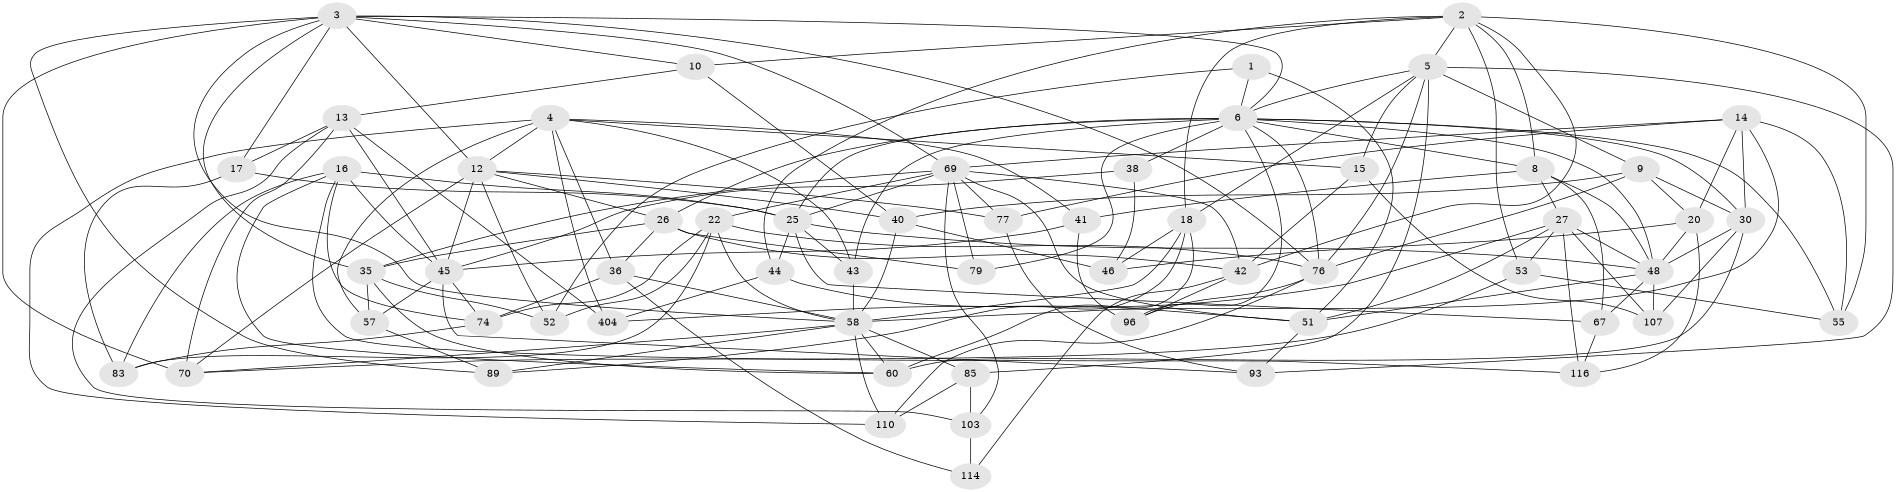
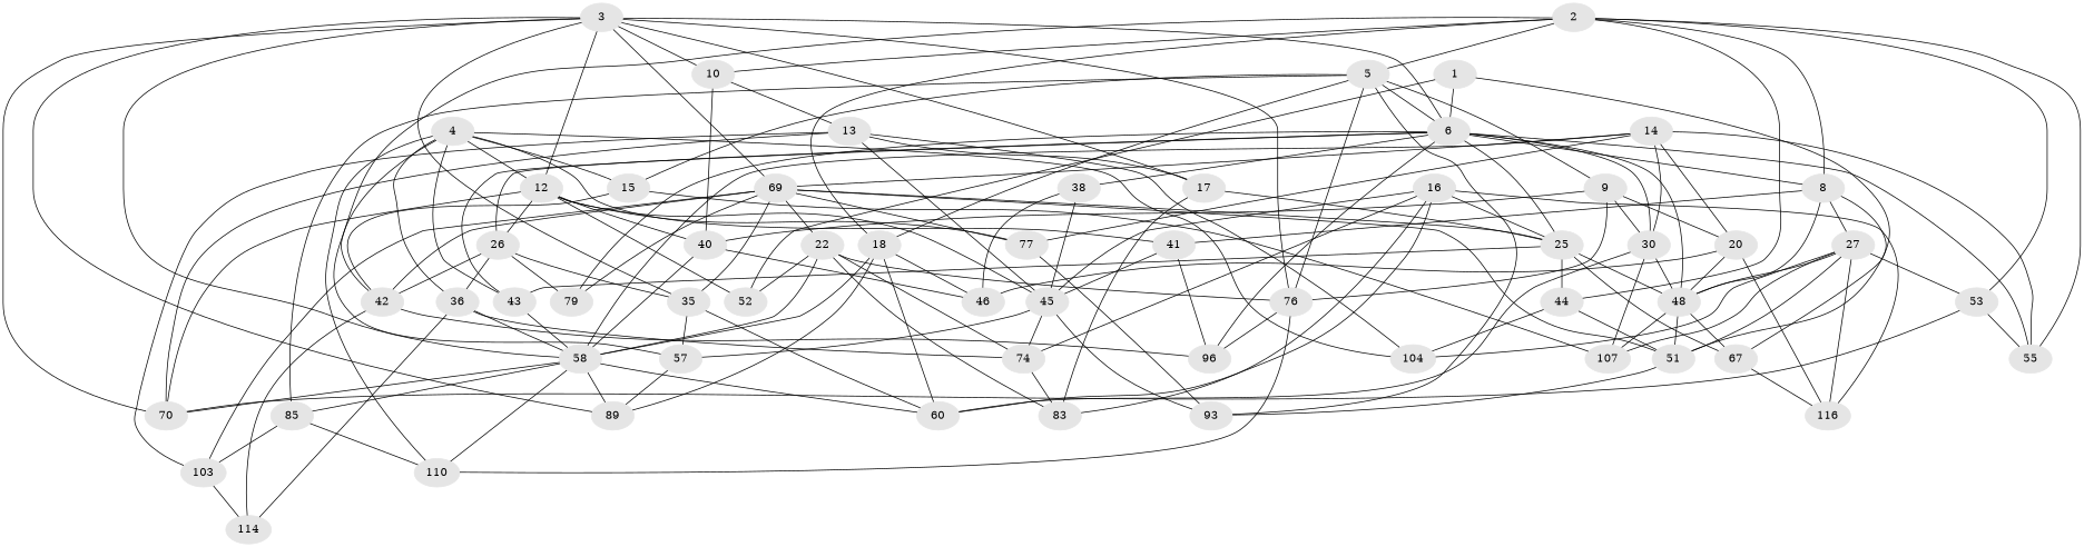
  graph {
    node [color=gray90 style=filled]
    6 [super="+50+11+94+7"]
    8 [super="+24"]
    55
    76 [super="+86"]
    43
    25 [super="+118+28"]
    26 [super="+34+66"]
    30 [super="+113+47"]
    38
    48 [super="+90+101"]
    79
    96
    1
    51 [super="+80"]
    52
    36 [super="+112"]
    58 [super="+117+91+105"]
    74 [super="+115"]
    114
    93
    2 [super="+29+81+33"]
    5 [super="+82+75"]
    10
    18 [super="+59"]
    42 [super="+71"]
    44
    53 [super="+73"]
    15
    9 [super="+56"]
    85
    41
    27 [super="+99+108"]
    67
    40 [super="+87"]
    13 [super="+72"]
    89
    60 [super="+68"]
    46
-   104 [label=404]
+   104
    70 [super="+97"]
    3 [super="+54+37"]
    12 [super="+23+64"]
    17
    n44 [label=69 super="+49"]
    35 [super="+65"]
    45 [super="+62"]
    77
    83
    103
    22 [super="+92"]
    57
    110
    4 [super="+39"]
    107
    20 [super="+84"]
    116
    14 [super="+31"]
    16 [super="+102"]
    6 -- 8
    6 -- 55
-   6 -- 76
    6 -- 43
    6 -- 25
    6 -- 26 [weight=2]
    6 -- 30
    6 -- 38 [weight=2]
    6 -- 48
    6 -- 79
    6 -- 96
    8 -- 48
    8 -- 41
    8 -- 27
    8 -- 67
    76 -- 96
    76 -- 110
    43 -- 58
    25 -- 43
    25 -- 48
    25 -- 44
    25 -- 67
    26 -- 79
    26 -- 36
    26 -- 42
    26 -- 35
    30 -- 48 [weight=2]
    30 -- 60 [weight=2]
    30 -- 107
    38 -- 46
    38 -- 45
    48 -- 51
    48 -- 67
    48 -- 107
    1 -- 6
    1 -- 51
    1 -- 52
    51 -- 93
    36 -- 58
    36 -- 74
    36 -- 114
    58 -- 85
    58 -- 89
    58 -- 60
    58 -- 70
    58 -- 110
    74 -- 83
    2 -- 8
    2 -- 55
    2 -- 5
    2 -- 10
    2 -- 18
    2 -- 42
    2 -- 44
    2 -- 53
    5 -- 6
    5 -- 76
    5 -- 93
    5 -- 18
    5 -- 15
    5 -- 9
    5 -- 85
    10 -- 40
    10 -- 13
    18 -- 58
    18 -- 89
    18 -- 60
    18 -- 46
    42 -- 96
    42 -- 114
    44 -- 51
    44 -- 104
    53 -- 55
    53 -- 70
    15 -- 42
    15 -- 107
    9 -- 76 [weight=2]
    9 -- 30
    9 -- 40
    9 -- 20
    85 -- 103
    85 -- 110
    41 -- 96
    41 -- 45
    27 -- 48
    27 -- 51
    27 -- 53 [weight=2]
    27 -- 104
    27 -- 107
    27 -- 116
    67 -- 116
    40 -- 58
    40 -- 46
    13 -- 104
    13 -- 70
    13 -- 17
    13 -- 45
    13 -- 103
    3 -- 6
    3 -- 76 [weight=2]
    3 -- 58
    3 -- 10
    3 -- 89
    3 -- 70 [weight=2]
    3 -- 12
    3 -- 17
    3 -- n44
    3 -- 35
    12 -- 26
    12 -- 52
    12 -- 40
    12 -- 70
    12 -- 45
    12 -- 77
    17 -- 25
    17 -- 83
    n44 -- 25
    n44 -- 79
    n44 -- 51
    n44 -- 42
    n44 -- 35
    n44 -- 77
    n44 -- 103
    n44 -- 22
-   35 -- 52
    35 -- 60
    35 -- 57
    45 -- 74
    45 -- 93
    45 -- 57
    77 -- 93
    103 -- 114
    22 -- 76
    22 -- 52
    22 -- 58
    22 -- 74
    22 -- 83
    57 -- 89
    4 -- 43
    4 -- 36
    4 -- 15
    4 -- 41
    4 -- 104
    4 -- 12
    4 -- 57
    4 -- 110
    20 -- 48
    20 -- 46
    20 -- 116
    14 -- 55
    14 -- 30
    14 -- 58
    14 -- n44
    14 -- 77
    14 -- 20
    16 -- 25
    16 -- 74
    16 -- 60
    16 -- 45
    16 -- 83
    16 -- 116
  }
